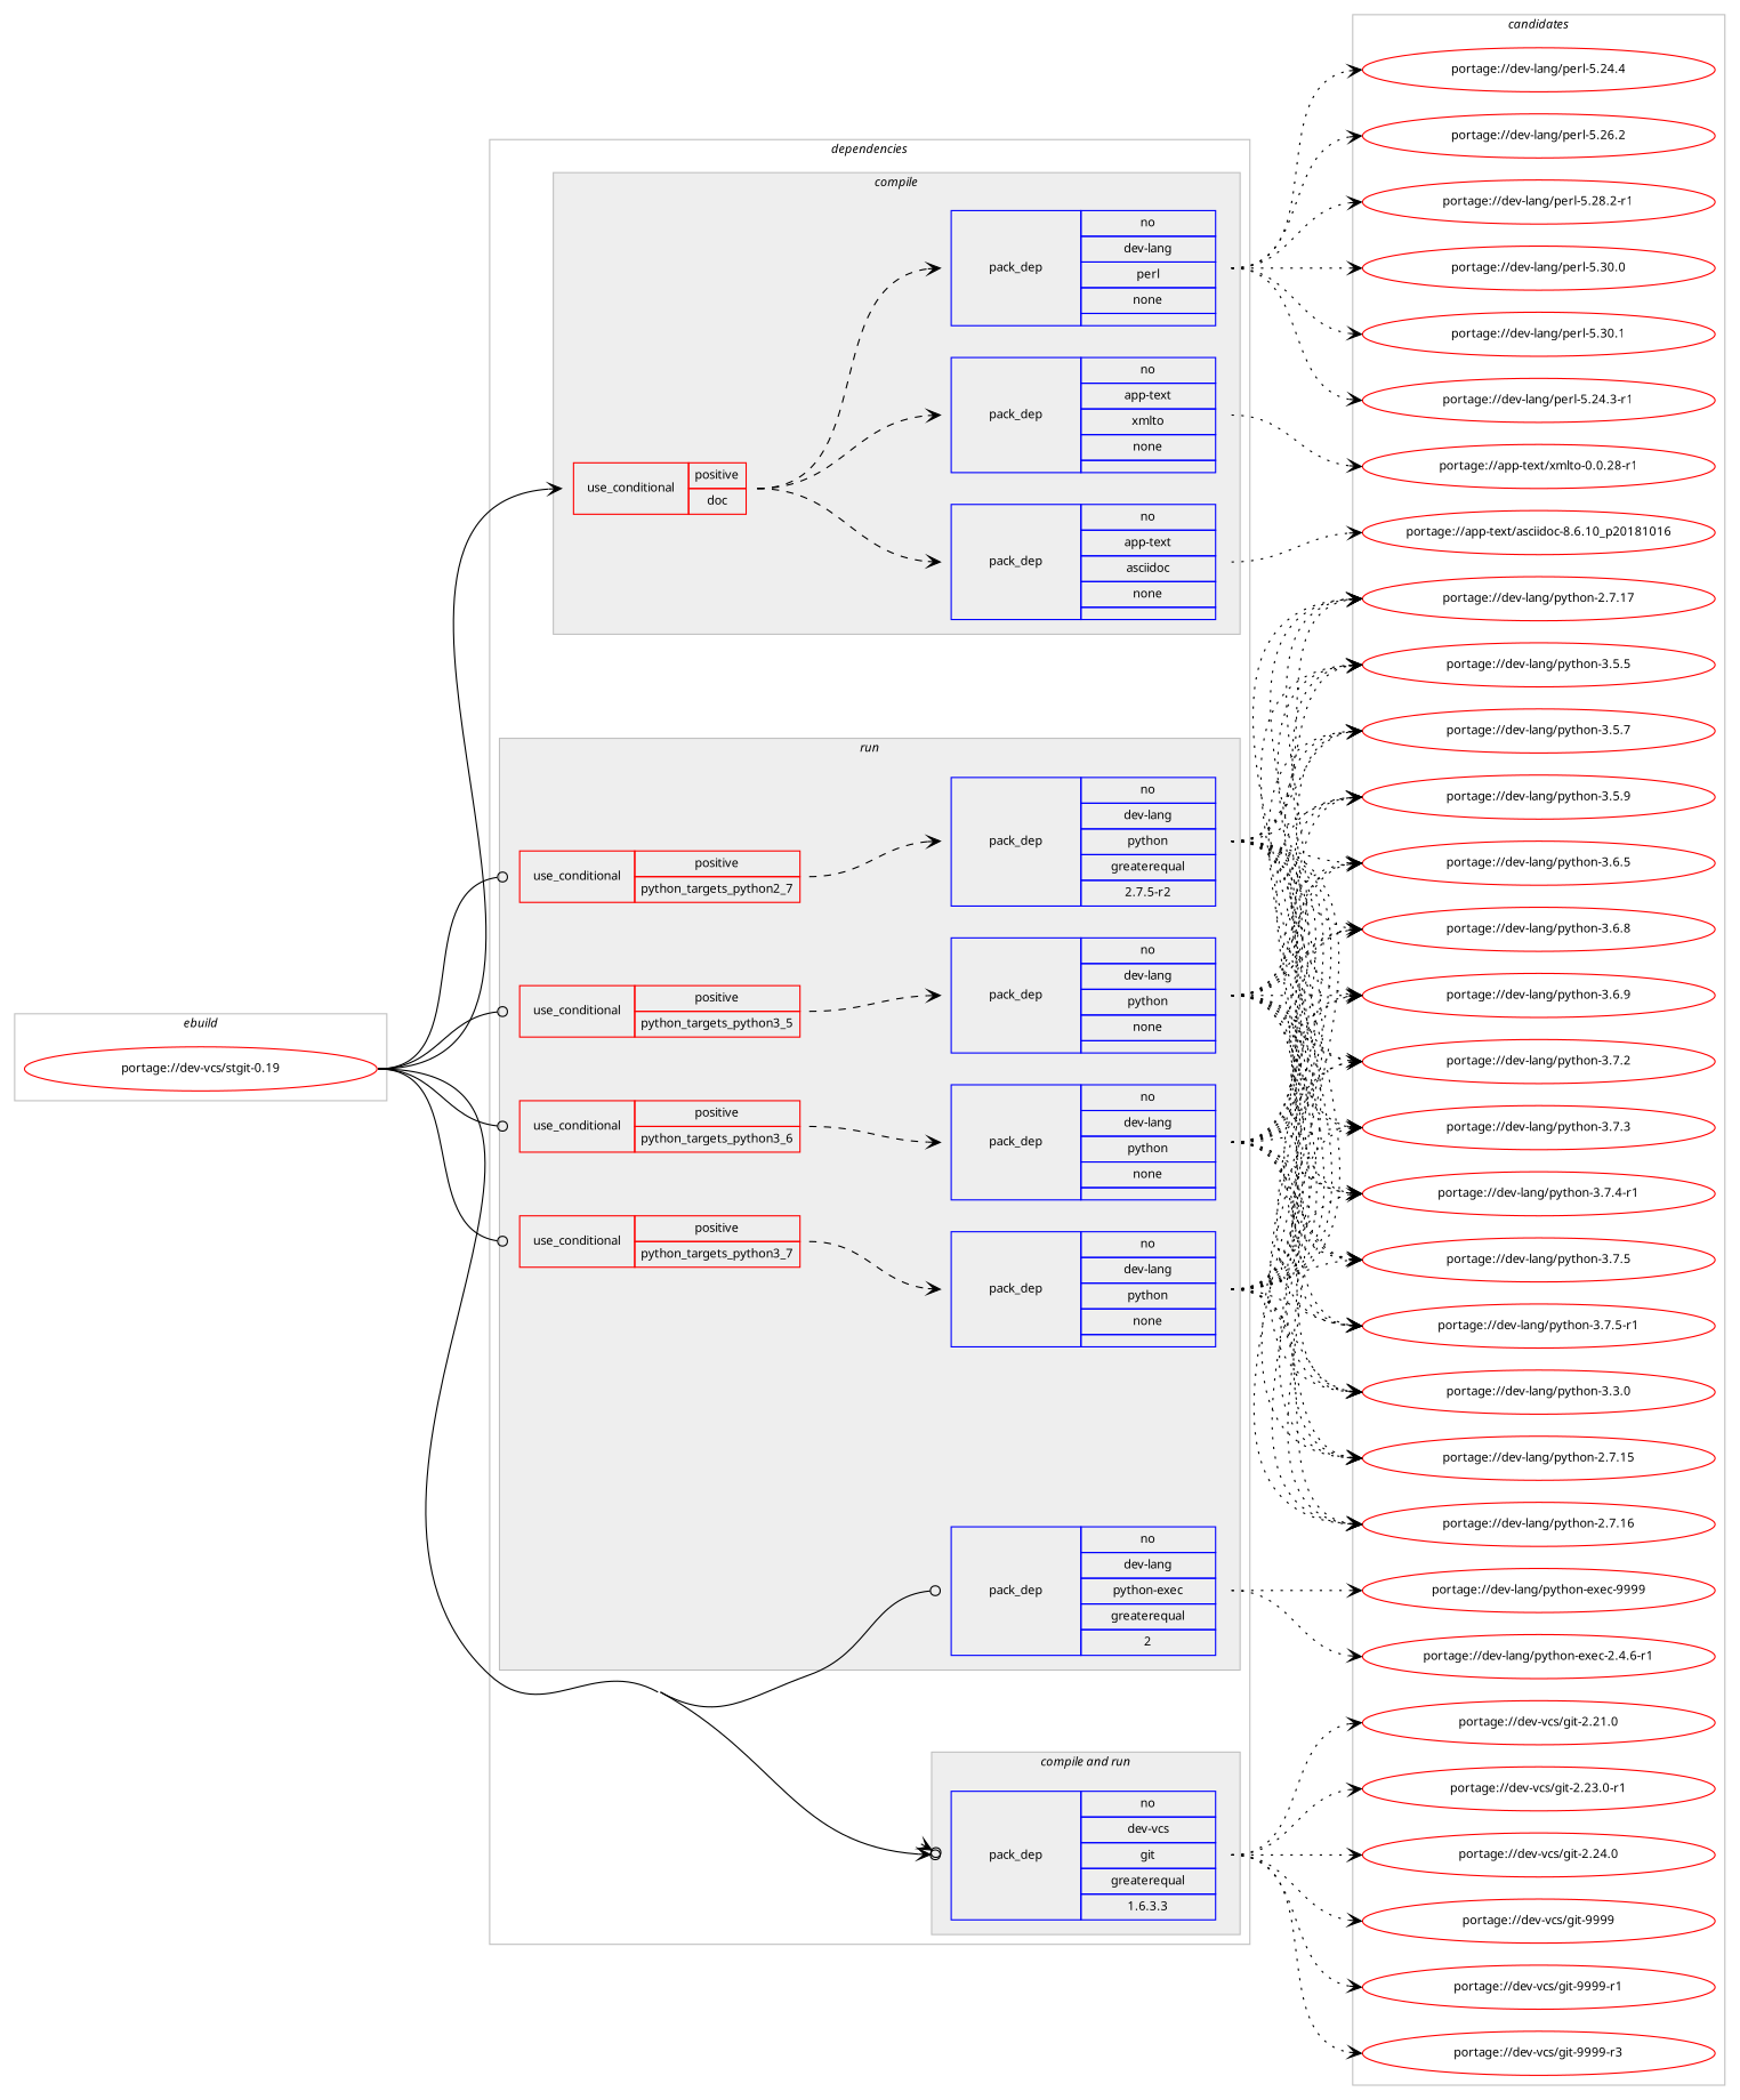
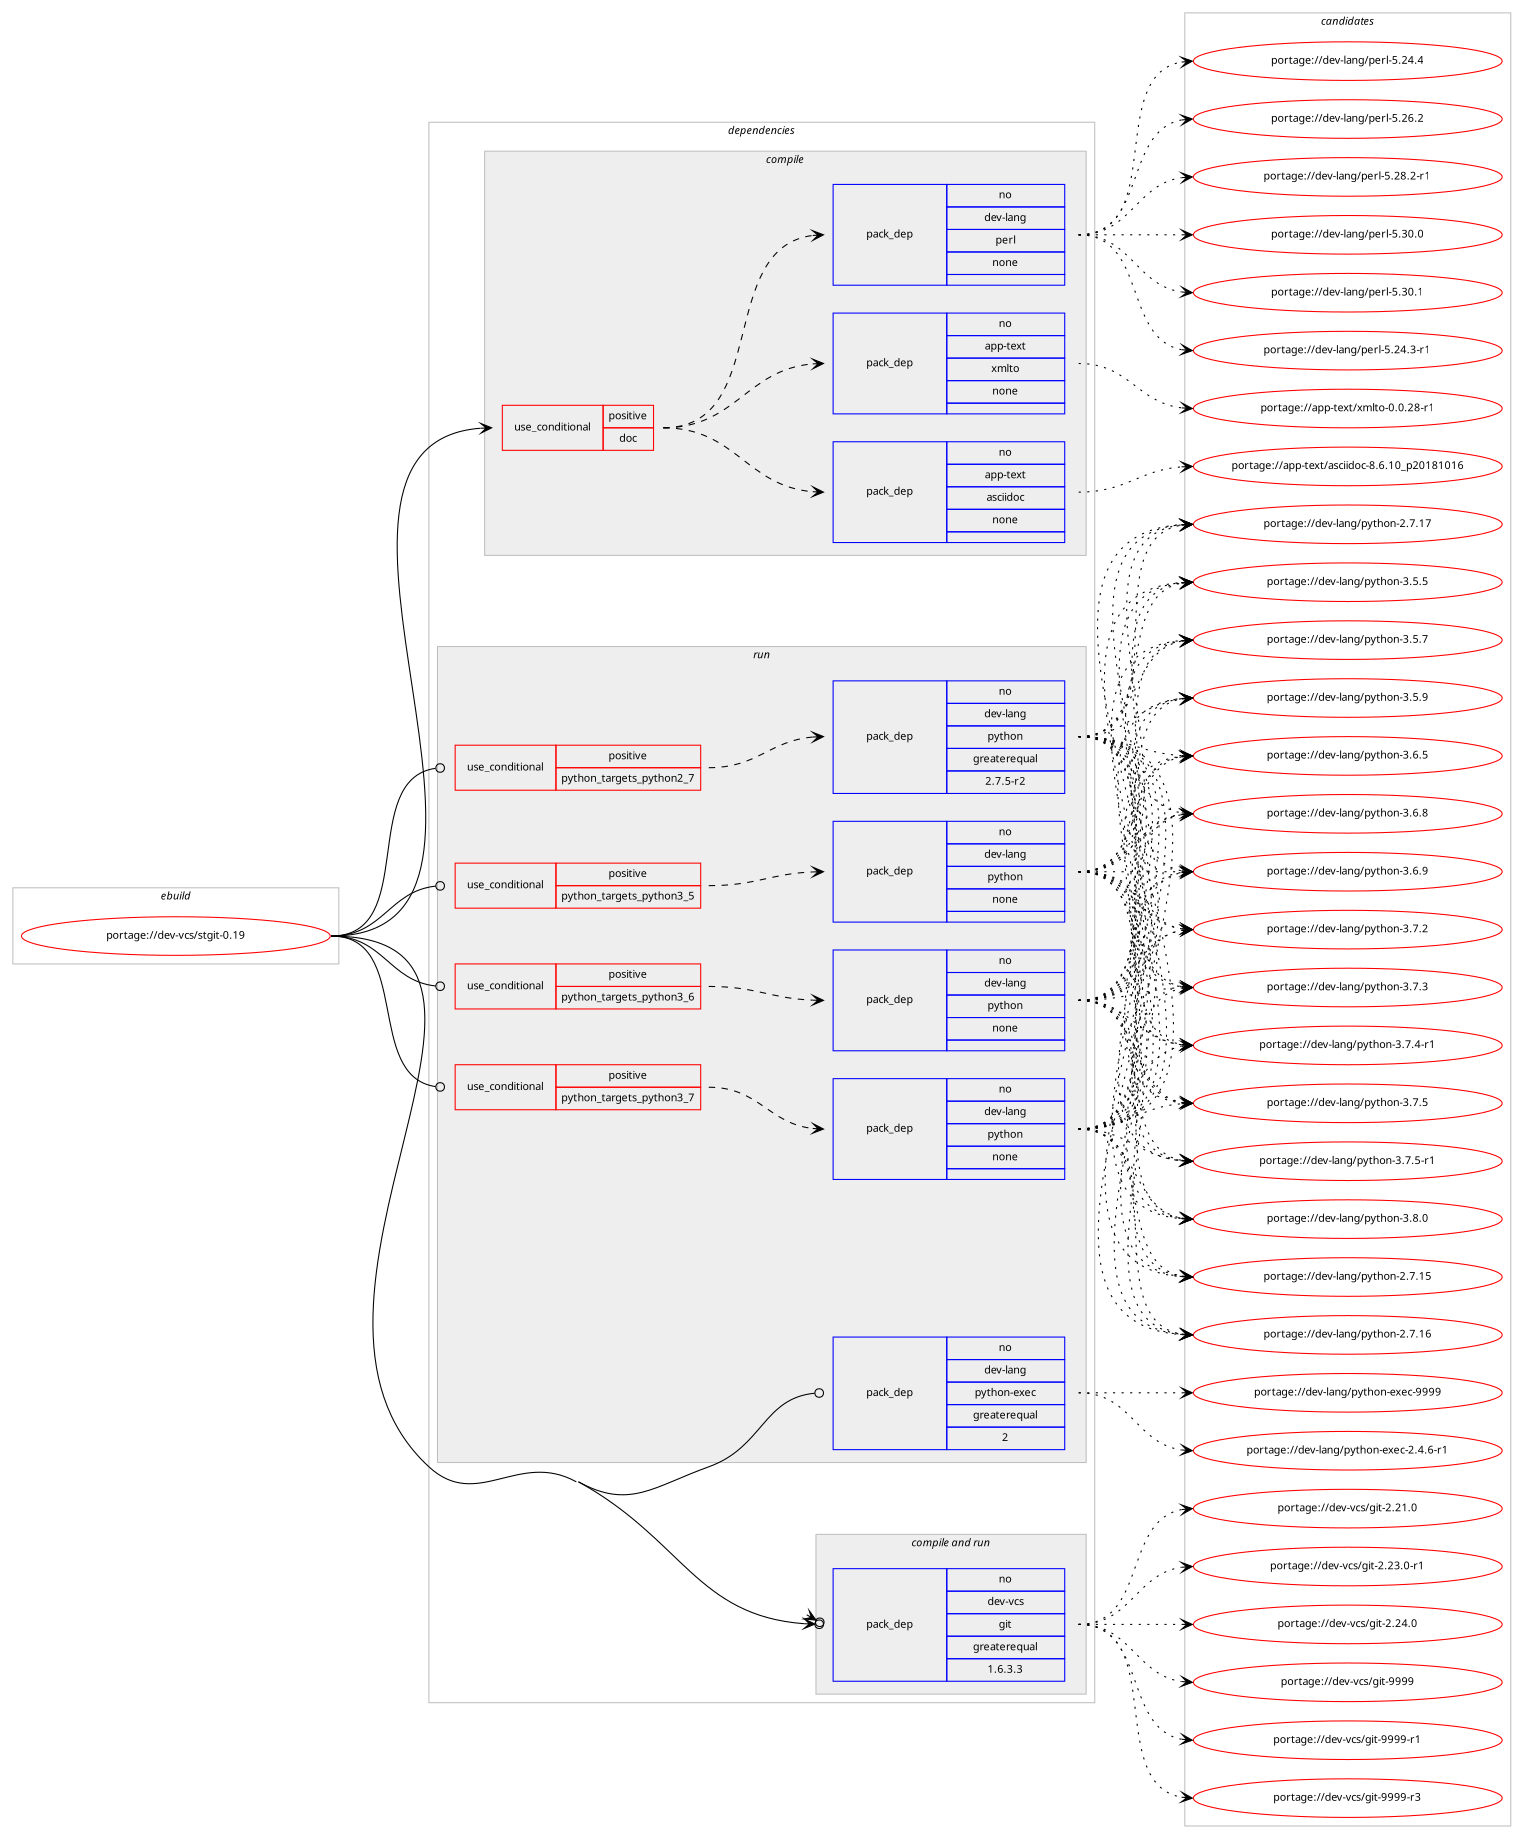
  digraph {
    compound=true
    concentrate=true
    fontname="Noto Sans"
    fontsize=10
    newrank=true
    rankdir=LR
    ranksep=1.5
    node [color=red fontname="Noto Sans" fontsize=10]
    edge [arrowhead=vee fontname="Noto Sans" headport=w style=dotted tailport=e weight=100]
    n1 [label="portage://dev-vcs/stgit-0.19" width=4]
    n2 [color=blue label=<<TABLE BORDER="0" CELLBORDER="1" CELLSPACING="0" CELLPADDING="4" WIDTH="220"><TR><TD ROWSPAN="6" CELLPADDING="30">pack_dep</TD></TR><TR><TD WIDTH="110">no</TD></TR><TR><TD>app-text</TD></TR><TR><TD>asciidoc</TD></TR><TR><TD>none</TD></TR><TR><TD></TD></TR></TABLE>> shape=none]
    n3 [color=blue label=<<TABLE BORDER="0" CELLBORDER="1" CELLSPACING="0" CELLPADDING="4" WIDTH="220"><TR><TD ROWSPAN="6" CELLPADDING="30">pack_dep</TD></TR><TR><TD WIDTH="110">no</TD></TR><TR><TD>app-text</TD></TR><TR><TD>xmlto</TD></TR><TR><TD>none</TD></TR><TR><TD></TD></TR></TABLE>> shape=none]
    n4 [color=blue label=<<TABLE BORDER="0" CELLBORDER="1" CELLSPACING="0" CELLPADDING="4" WIDTH="220"><TR><TD ROWSPAN="6" CELLPADDING="30">pack_dep</TD></TR><TR><TD WIDTH="110">no</TD></TR><TR><TD>dev-lang</TD></TR><TR><TD>perl</TD></TR><TR><TD>none</TD></TR><TR><TD></TD></TR></TABLE>> shape=none]
    n5 [label=<<TABLE BORDER="0" CELLBORDER="1" CELLSPACING="0" CELLPADDING="4"><TR><TD ROWSPAN="3" CELLPADDING="10">use_conditional</TD></TR><TR><TD>positive</TD></TR><TR><TD>doc</TD></TR></TABLE>> shape=none]
    n6 [color=blue label=<<TABLE BORDER="0" CELLBORDER="1" CELLSPACING="0" CELLPADDING="4" WIDTH="220"><TR><TD ROWSPAN="6" CELLPADDING="30">pack_dep</TD></TR><TR><TD WIDTH="110">no</TD></TR><TR><TD>dev-vcs</TD></TR><TR><TD>git</TD></TR><TR><TD>greaterequal</TD></TR><TR><TD>1.6.3.3</TD></TR></TABLE>> shape=none]
    n7 [color=blue label=<<TABLE BORDER="0" CELLBORDER="1" CELLSPACING="0" CELLPADDING="4" WIDTH="220"><TR><TD ROWSPAN="6" CELLPADDING="30">pack_dep</TD></TR><TR><TD WIDTH="110">no</TD></TR><TR><TD>dev-lang</TD></TR><TR><TD>python</TD></TR><TR><TD>greaterequal</TD></TR><TR><TD>2.7.5-r2</TD></TR></TABLE>> shape=none]
    n8 [label=<<TABLE BORDER="0" CELLBORDER="1" CELLSPACING="0" CELLPADDING="4"><TR><TD ROWSPAN="3" CELLPADDING="10">use_conditional</TD></TR><TR><TD>positive</TD></TR><TR><TD>python_targets_python2_7</TD></TR></TABLE>> shape=none]
    n9 [color=blue label=<<TABLE BORDER="0" CELLBORDER="1" CELLSPACING="0" CELLPADDING="4" WIDTH="220"><TR><TD ROWSPAN="6" CELLPADDING="30">pack_dep</TD></TR><TR><TD WIDTH="110">no</TD></TR><TR><TD>dev-lang</TD></TR><TR><TD>python</TD></TR><TR><TD>none</TD></TR><TR><TD></TD></TR></TABLE>> shape=none]
    n10 [label=<<TABLE BORDER="0" CELLBORDER="1" CELLSPACING="0" CELLPADDING="4"><TR><TD ROWSPAN="3" CELLPADDING="10">use_conditional</TD></TR><TR><TD>positive</TD></TR><TR><TD>python_targets_python3_5</TD></TR></TABLE>> shape=none]
    n11 [color=blue label=<<TABLE BORDER="0" CELLBORDER="1" CELLSPACING="0" CELLPADDING="4" WIDTH="220"><TR><TD ROWSPAN="6" CELLPADDING="30">pack_dep</TD></TR><TR><TD WIDTH="110">no</TD></TR><TR><TD>dev-lang</TD></TR><TR><TD>python</TD></TR><TR><TD>none</TD></TR><TR><TD></TD></TR></TABLE>> shape=none]
    n12 [label=<<TABLE BORDER="0" CELLBORDER="1" CELLSPACING="0" CELLPADDING="4"><TR><TD ROWSPAN="3" CELLPADDING="10">use_conditional</TD></TR><TR><TD>positive</TD></TR><TR><TD>python_targets_python3_6</TD></TR></TABLE>> shape=none]
    n13 [color=blue label=<<TABLE BORDER="0" CELLBORDER="1" CELLSPACING="0" CELLPADDING="4" WIDTH="220"><TR><TD ROWSPAN="6" CELLPADDING="30">pack_dep</TD></TR><TR><TD WIDTH="110">no</TD></TR><TR><TD>dev-lang</TD></TR><TR><TD>python</TD></TR><TR><TD>none</TD></TR><TR><TD></TD></TR></TABLE>> shape=none]
    n14 [label=<<TABLE BORDER="0" CELLBORDER="1" CELLSPACING="0" CELLPADDING="4"><TR><TD ROWSPAN="3" CELLPADDING="10">use_conditional</TD></TR><TR><TD>positive</TD></TR><TR><TD>python_targets_python3_7</TD></TR></TABLE>> shape=none]
    n15 [color=blue label=<<TABLE BORDER="0" CELLBORDER="1" CELLSPACING="0" CELLPADDING="4" WIDTH="220"><TR><TD ROWSPAN="6" CELLPADDING="30">pack_dep</TD></TR><TR><TD WIDTH="110">no</TD></TR><TR><TD>dev-lang</TD></TR><TR><TD>python-exec</TD></TR><TR><TD>greaterequal</TD></TR><TR><TD>2</TD></TR></TABLE>> shape=none]
    n16 [label="portage://app-text/asciidoc-8.6.10_p20181016" width=4]
    n17 [label="portage://app-text/xmlto-0.0.28-r1" width=4]
    n18 [label="portage://dev-lang/perl-5.24.3-r1" width=4]
    n19 [label="portage://dev-lang/perl-5.24.4" width=4]
    n20 [label="portage://dev-lang/perl-5.26.2" width=4]
    n21 [label="portage://dev-lang/perl-5.28.2-r1" width=4]
    n22 [label="portage://dev-lang/perl-5.30.0" width=4]
    n23 [label="portage://dev-lang/perl-5.30.1" width=4]
    n24 [label="portage://dev-vcs/git-2.21.0" width=4]
    n25 [label="portage://dev-vcs/git-2.23.0-r1" width=4]
    n26 [label="portage://dev-vcs/git-2.24.0" width=4]
    n27 [label="portage://dev-vcs/git-9999" width=4]
    n28 [label="portage://dev-vcs/git-9999-r1" width=4]
    n29 [label="portage://dev-vcs/git-9999-r3" width=4]
    n30 [label="portage://dev-lang/python-2.7.15" width=4]
    n31 [label="portage://dev-lang/python-2.7.16" width=4]
    n32 [label="portage://dev-lang/python-2.7.17" width=4]
    n33 [label="portage://dev-lang/python-3.5.5" width=4]
    n34 [label="portage://dev-lang/python-3.5.7" width=4]
    n35 [label="portage://dev-lang/python-3.5.9" width=4]
    n36 [label="portage://dev-lang/python-3.6.5" width=4]
    n37 [label="portage://dev-lang/python-3.6.8" width=4]
    n38 [label="portage://dev-lang/python-3.6.9" width=4]
    n39 [label="portage://dev-lang/python-3.7.2" width=4]
    n40 [label="portage://dev-lang/python-3.7.3" width=4]
    n41 [label="portage://dev-lang/python-3.7.4-r1" width=4]
    n42 [label="portage://dev-lang/python-3.7.5" width=4]
    n43 [label="portage://dev-lang/python-3.7.5-r1" width=4]
-   n44 [label="portage://dev-lang/python-3.3.0" width=4]
+   n44 [label="portage://dev-lang/python-3.8.0" width=4]
    n45 [label="portage://dev-lang/python-exec-2.4.6-r1" width=4]
    n46 [label="portage://dev-lang/python-exec-9999" width=4]
    subgraph cluster_1 {
      color=gray
      label=<<i>ebuild</i>>
      rank=same
      n1
    }
    subgraph cluster_2 {
      color=gray
      label=<<i>dependencies</i>>
      subgraph cluster_3 {
        color=gray
        fillcolor="#eeeeee"
        label=<<i>compile</i>>
        style=filled
        subgraph sub_4 {
          color=gray
          fillcolor="#eeeeee"
          label=<<i>compile</i>>
          style=filled
          n5
          subgraph sub_5 {
            color=gray
            fillcolor="#eeeeee"
            label=<<i>compile</i>>
            style=filled
            n2
          }
          subgraph sub_6 {
            color=gray
            fillcolor="#eeeeee"
            label=<<i>compile</i>>
            style=filled
            n3
          }
          subgraph sub_7 {
            color=gray
            fillcolor="#eeeeee"
            label=<<i>compile</i>>
            style=filled
            n4
          }
        }
      }
      subgraph cluster_8 {
        color=gray
        fillcolor="#eeeeee"
        label=<<i>compile and run</i>>
        style=filled
        subgraph sub_9 {
          color=gray
          fillcolor="#eeeeee"
          label=<<i>compile and run</i>>
          style=filled
          n6
        }
      }
      subgraph cluster_10 {
        color=gray
        fillcolor="#eeeeee"
        label=<<i>run</i>>
        style=filled
        subgraph sub_11 {
          color=gray
          fillcolor="#eeeeee"
          label=<<i>run</i>>
          style=filled
          n8
          subgraph sub_12 {
            color=gray
            fillcolor="#eeeeee"
            label=<<i>run</i>>
            style=filled
            n7
          }
        }
        subgraph sub_13 {
          color=gray
          fillcolor="#eeeeee"
          label=<<i>run</i>>
          style=filled
          n10
          subgraph sub_14 {
            color=gray
            fillcolor="#eeeeee"
            label=<<i>run</i>>
            style=filled
            n9
          }
        }
        subgraph sub_15 {
          color=gray
          fillcolor="#eeeeee"
          label=<<i>run</i>>
          style=filled
          n12
          subgraph sub_16 {
            color=gray
            fillcolor="#eeeeee"
            label=<<i>run</i>>
            style=filled
            n11
          }
        }
        subgraph sub_17 {
          color=gray
          fillcolor="#eeeeee"
          label=<<i>run</i>>
          style=filled
          n14
          subgraph sub_18 {
            color=gray
            fillcolor="#eeeeee"
            label=<<i>run</i>>
            style=filled
            n13
          }
        }
        subgraph sub_19 {
          color=gray
          fillcolor="#eeeeee"
          label=<<i>run</i>>
          style=filled
          n15
        }
      }
    }
    subgraph cluster_20 {
      color=gray
      label=<<i>candidates</i>>
      rank=same
      subgraph sub_21 {
        color=black
        label=<<i>candidates</i>>
        nodesep=1
        rank=same
        n16
      }
      subgraph sub_22 {
        color=black
        label=<<i>candidates</i>>
        nodesep=1
        rank=same
        n17
      }
      subgraph sub_23 {
        color=black
        label=<<i>candidates</i>>
        nodesep=1
        rank=same
        n18
        n19
        n20
        n21
        n22
        n23
      }
      subgraph sub_24 {
        color=black
        label=<<i>candidates</i>>
        nodesep=1
        rank=same
        n24
        n25
        n26
        n27
        n28
        n29
      }
      subgraph sub_25 {
        color=black
        label=<<i>candidates</i>>
        nodesep=1
        rank=same
        n30
        n31
        n32
        n33
        n34
        n35
        n36
        n37
        n38
        n39
        n40
        n41
        n42
        n43
        n44
      }
      subgraph sub_26 {
        color=black
        label=<<i>candidates</i>>
        nodesep=1
        rank=same
        n30
        n31
        n32
        n33
        n34
        n35
        n36
        n37
        n38
        n39
        n40
        n41
        n42
        n43
        n44
      }
      subgraph sub_27 {
        color=black
        label=<<i>candidates</i>>
        nodesep=1
        rank=same
        n30
        n31
        n32
        n33
        n34
        n35
        n36
        n37
        n38
        n39
        n40
        n41
        n42
        n43
        n44
      }
      subgraph sub_28 {
        color=black
        label=<<i>candidates</i>>
        nodesep=1
        rank=same
        n45
        n46
      }
      subgraph sub_29 {
        color=black
        label=<<i>candidates</i>>
        nodesep=1
        rank=same
        n30
        n31
        n32
        n33
        n34
        n35
        n36
        n37
        n38
        n39
        n40
        n41
        n42
        n43
        n44
      }
    }
    n1 -> n5 [style=solid weight=20]
    n1 -> n6 [arrowhead=odotvee style=solid weight=20]
    n1 -> n8 [arrowhead=odot style=solid weight=20]
    n1 -> n10 [arrowhead=odot style=solid weight=20]
    n1 -> n12 [arrowhead=odot style=solid weight=20]
    n1 -> n14 [arrowhead=odot style=solid weight=20]
    n1 -> n15 [arrowhead=odot style=solid weight=20]
    n2 -> n16
    n3 -> n17
    n4 -> n18
    n4 -> n19
    n4 -> n20
    n4 -> n21
    n4 -> n22
    n4 -> n23
    n5 -> n2 [style=dashed weight=20]
    n5 -> n3 [style=dashed weight=20]
    n5 -> n4 [style=dashed weight=20]
    n6 -> n24
    n6 -> n25
    n6 -> n26
    n6 -> n27
    n6 -> n28
    n6 -> n29
    n7 -> n30
    n7 -> n31
    n7 -> n32
    n7 -> n33
    n7 -> n34
    n7 -> n35
    n7 -> n36
    n7 -> n37
    n7 -> n38
    n7 -> n39
    n7 -> n40
    n7 -> n41
    n7 -> n42
    n7 -> n43
    n7 -> n44
    n8 -> n7 [style=dashed weight=20]
    n9 -> n30
    n9 -> n31
    n9 -> n32
    n9 -> n33
    n9 -> n34
    n9 -> n35
    n9 -> n36
    n9 -> n37
    n9 -> n38
    n9 -> n39
    n9 -> n40
    n9 -> n41
    n9 -> n42
    n9 -> n43
    n9 -> n44
    n10 -> n9 [style=dashed weight=20]
    n11 -> n30
    n11 -> n31
    n11 -> n32
    n11 -> n33
    n11 -> n34
    n11 -> n35
    n11 -> n36
    n11 -> n37
    n11 -> n38
    n11 -> n39
    n11 -> n40
    n11 -> n41
    n11 -> n42
    n11 -> n43
    n11 -> n44
    n12 -> n11 [style=dashed weight=20]
    n13 -> n30
    n13 -> n31
    n13 -> n32
    n13 -> n33
    n13 -> n34
    n13 -> n35
    n13 -> n36
    n13 -> n37
    n13 -> n38
    n13 -> n39
    n13 -> n40
    n13 -> n41
    n13 -> n42
    n13 -> n43
    n13 -> n44
    n14 -> n13 [style=dashed weight=20]
    n15 -> n45
    n15 -> n46
  }
